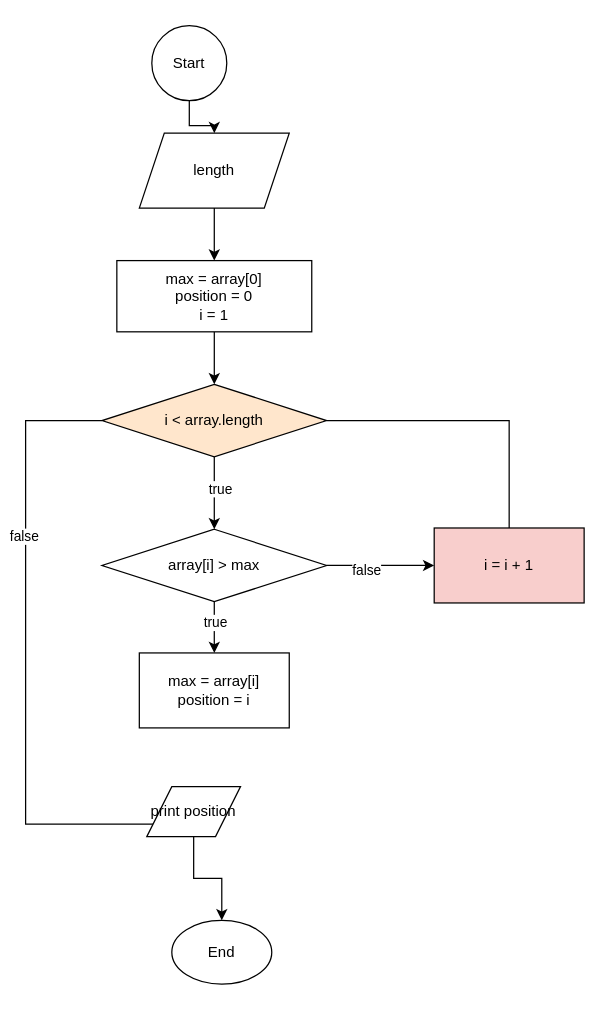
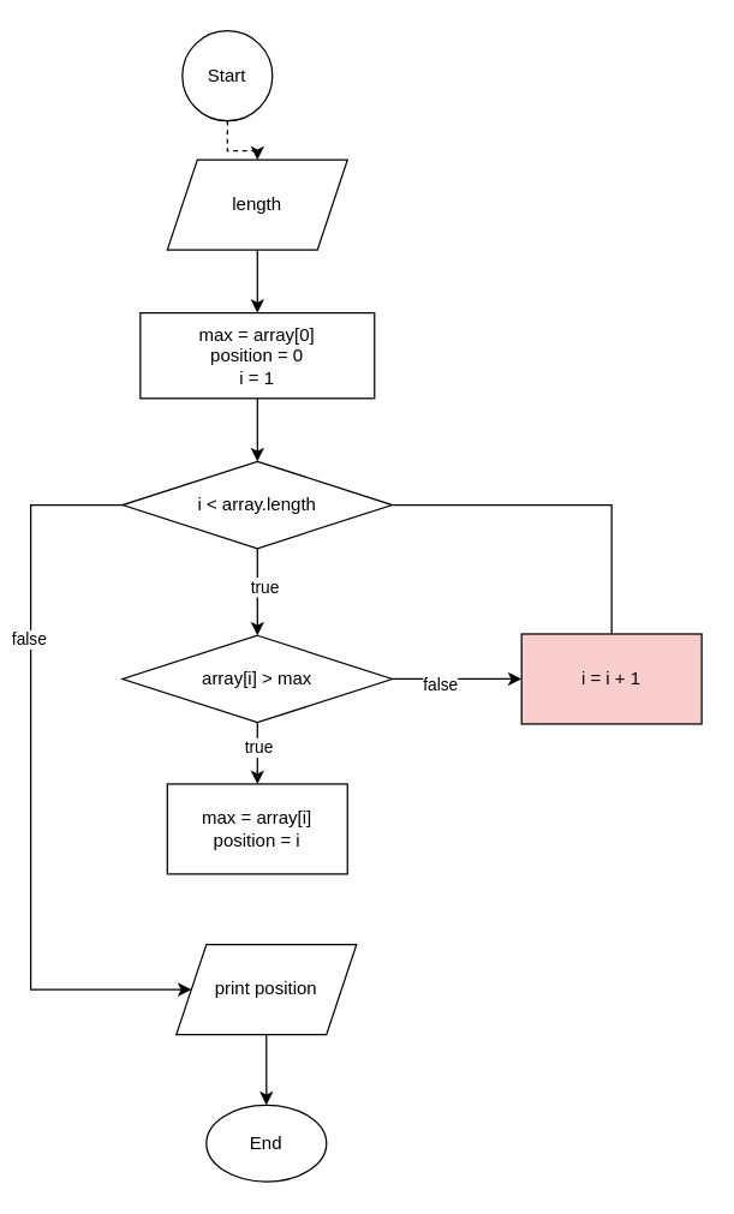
  <mxCell id="0" />
  <mxCell id="1" parent="0" />
- <mxCell id="2" value="" style="edgeStyle=orthogonalEdgeStyle;rounded=0;orthogonalLoop=1;jettySize=auto;html=1;" edge="1" parent="1" source="3" target="12"><mxGeometry relative="1" as="geometry" /></mxCell>
+ <mxCell id="2" value="" style="edgeStyle=orthogonalEdgeStyle;rounded=0;orthogonalLoop=1;jettySize=auto;html=1;dashed=1;" edge="1" parent="1" source="3" target="12"><mxGeometry relative="1" as="geometry" /></mxCell>
  <mxCell id="3" value="Start" style="ellipse;whiteSpace=wrap;html=1;" vertex="1" parent="1"><mxGeometry x="121" y="20" width="60" height="60" as="geometry" /></mxCell>
  <mxCell id="4" value="" style="edgeStyle=orthogonalEdgeStyle;rounded=0;orthogonalLoop=1;jettySize=auto;html=1;" edge="1" parent="1" source="5" target="10"><mxGeometry relative="1" as="geometry" /></mxCell>
  <mxCell id="5" value="max = array[0]&lt;br&gt;position = 0&lt;br&gt;i = 1" style="rounded=0;whiteSpace=wrap;html=1;" vertex="1" parent="1"><mxGeometry x="93.01" y="208" width="156" height="57" as="geometry" /></mxCell>
  <mxCell id="6" value="" style="edgeStyle=orthogonalEdgeStyle;rounded=0;orthogonalLoop=1;jettySize=auto;html=1;" edge="1" parent="1" source="10" target="20"><mxGeometry relative="1" as="geometry" /></mxCell>
  <mxCell id="7" value="true" style="edgeLabel;html=1;align=center;verticalAlign=middle;resizable=0;points=[];" vertex="1" connectable="0" parent="6"><mxGeometry x="-0.125" y="4" relative="1" as="geometry"><mxPoint as="offset" /></mxGeometry></mxCell>
  <mxCell id="8" style="edgeStyle=orthogonalEdgeStyle;rounded=0;orthogonalLoop=1;jettySize=auto;html=1;exitX=0;exitY=0.5;exitDx=0;exitDy=0;entryX=0;entryY=0.5;entryDx=0;entryDy=0;" edge="1" parent="1" source="10" target="14"><mxGeometry relative="1" as="geometry"><Array as="points"><mxPoint x="20" y="336" /><mxPoint x="20" y="659" /></Array></mxGeometry></mxCell>
  <mxCell id="9" value="false" style="edgeLabel;html=1;align=center;verticalAlign=middle;resizable=0;points=[];" vertex="1" connectable="0" parent="8"><mxGeometry x="-0.385" y="-2" relative="1" as="geometry"><mxPoint as="offset" /></mxGeometry></mxCell>
- <mxCell id="10" value="i &amp;lt; array.length" style="rhombus;whiteSpace=wrap;html=1;rounded=0;fillColor=#ffe6cc;" vertex="1" parent="1"><mxGeometry x="81.13" y="307" width="179.75" height="58" as="geometry" /></mxCell>
+ <mxCell id="10" value="i &amp;lt; array.length" style="rhombus;whiteSpace=wrap;html=1;rounded=0;" vertex="1" parent="1"><mxGeometry x="81.13" y="307" width="179.75" height="58" as="geometry" /></mxCell>
  <mxCell id="11" value="" style="edgeStyle=orthogonalEdgeStyle;rounded=0;orthogonalLoop=1;jettySize=auto;html=1;" edge="1" parent="1" source="12" target="5"><mxGeometry relative="1" as="geometry" /></mxCell>
  <mxCell id="12" value="length" style="shape=parallelogram;perimeter=parallelogramPerimeter;whiteSpace=wrap;html=1;fixedSize=1;" vertex="1" parent="1"><mxGeometry x="111" y="106" width="120" height="60" as="geometry" /></mxCell>
  <mxCell id="13" value="" style="edgeStyle=orthogonalEdgeStyle;rounded=0;orthogonalLoop=1;jettySize=auto;html=1;" edge="1" parent="1" source="14" target="15"><mxGeometry relative="1" as="geometry" /></mxCell>
- <mxCell id="14" value="print position" style="shape=parallelogram;perimeter=parallelogramPerimeter;whiteSpace=wrap;html=1;fixedSize=1;rounded=0;" vertex="1" parent="1"><mxGeometry x="117.005" y="629" width="75" height="40" as="geometry" /></mxCell>
+ <mxCell id="14" value="print position" style="shape=parallelogram;perimeter=parallelogramPerimeter;whiteSpace=wrap;html=1;fixedSize=1;rounded=0;" vertex="1" parent="1"><mxGeometry x="117.005" y="629" width="120" height="60" as="geometry" /></mxCell>
  <mxCell id="15" value="End" style="ellipse;whiteSpace=wrap;html=1;rounded=0;" vertex="1" parent="1"><mxGeometry x="137.01" y="736" width="80" height="51" as="geometry" /></mxCell>
  <mxCell id="16" value="" style="edgeStyle=orthogonalEdgeStyle;rounded=0;orthogonalLoop=1;jettySize=auto;html=1;" edge="1" parent="1" source="20" target="22"><mxGeometry relative="1" as="geometry" /></mxCell>
  <mxCell id="17" value="false" style="edgeLabel;html=1;align=center;verticalAlign=middle;resizable=0;points=[];" vertex="1" connectable="0" parent="16"><mxGeometry x="-0.254" y="-3" relative="1" as="geometry"><mxPoint as="offset" /></mxGeometry></mxCell>
  <mxCell id="18" value="" style="edgeStyle=orthogonalEdgeStyle;rounded=0;orthogonalLoop=1;jettySize=auto;html=1;" edge="1" parent="1" source="20" target="23"><mxGeometry relative="1" as="geometry" /></mxCell>
  <mxCell id="19" value="true" style="edgeLabel;html=1;align=center;verticalAlign=middle;resizable=0;points=[];" vertex="1" connectable="0" parent="18"><mxGeometry x="-0.24" relative="1" as="geometry"><mxPoint as="offset" /></mxGeometry></mxCell>
  <mxCell id="20" value="array[i] &amp;gt; max" style="rhombus;whiteSpace=wrap;html=1;rounded=0;" vertex="1" parent="1"><mxGeometry x="81.13" y="423" width="179.75" height="58" as="geometry" /></mxCell>
  <mxCell id="21" style="edgeStyle=orthogonalEdgeStyle;rounded=0;orthogonalLoop=1;jettySize=auto;html=1;exitX=0.5;exitY=0;exitDx=0;exitDy=0;entryX=1;entryY=0.5;entryDx=0;entryDy=0;endArrow=none;" edge="1" parent="1" source="22" target="10"><mxGeometry relative="1" as="geometry" /></mxCell>
  <mxCell id="22" value="i = i + 1" style="whiteSpace=wrap;html=1;rounded=0;fillColor=#f8cecc;" vertex="1" parent="1"><mxGeometry x="346.995" y="422" width="120" height="60" as="geometry" /></mxCell>
  <mxCell id="23" value="max = array[i]&lt;br&gt;position = i" style="whiteSpace=wrap;html=1;rounded=0;" vertex="1" parent="1"><mxGeometry x="111.005" y="522" width="120" height="60" as="geometry" /></mxCell>
